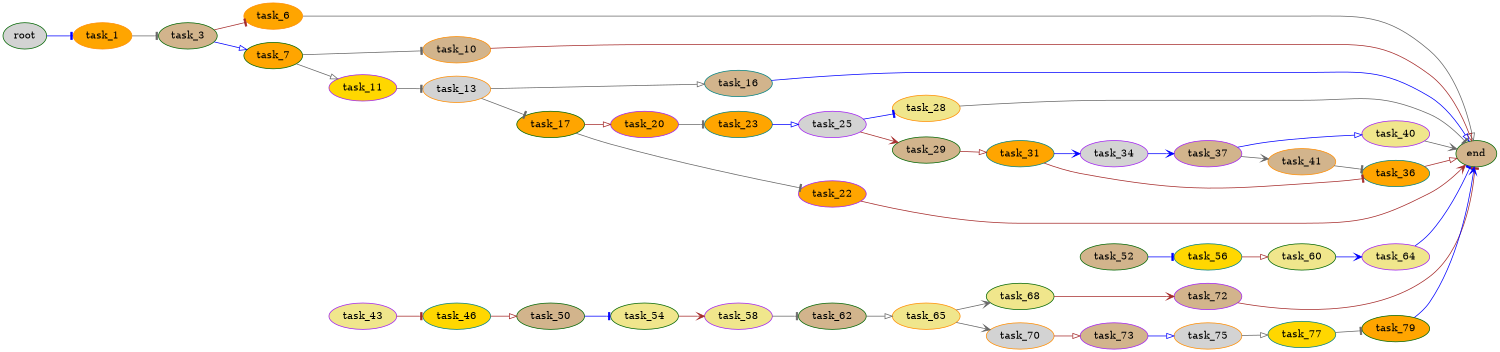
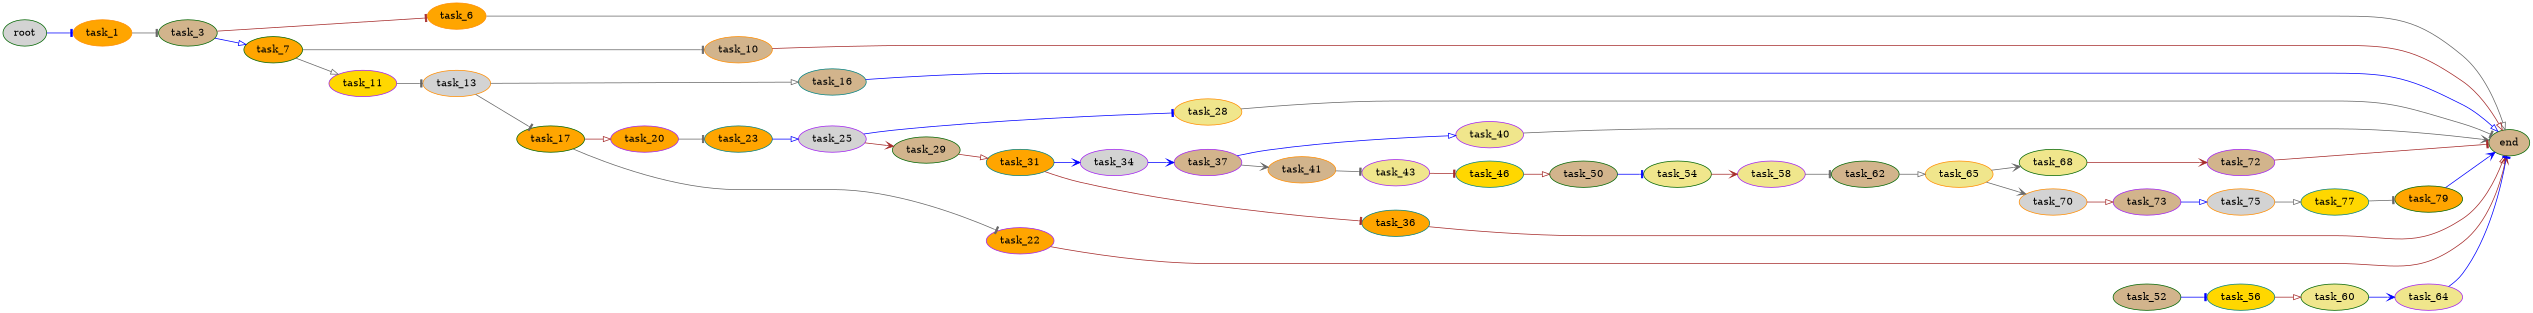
  digraph {
    rankdir=LR
    node [color=darkgreen fillcolor=tan style=filled]
    edge [arrowhead=tee color=gray40]
    root [fillcolor=lightgrey]
    task_1 [color=darkorange fillcolor=orange]
    task_3
    task_6 [color=darkorange fillcolor=orange]
    task_7 [fillcolor=orange]
    end
    task_10 [color=darkorange]
    task_11 [color=purple fillcolor=gold]
    task_13 [color=darkorange fillcolor=lightgrey]
    task_16 [color=teal]
    task_17 [fillcolor=orange]
    task_20 [color=purple fillcolor=orange]
    task_22 [color=purple fillcolor=orange]
    task_23 [color=teal fillcolor=orange]
    task_25 [color=purple fillcolor=lightgrey]
    task_28 [color=darkorange fillcolor=khaki]
    task_29
    task_31 [color=teal fillcolor=orange]
    task_34 [color=purple fillcolor=lightgrey]
    task_36 [color=teal fillcolor=orange]
    task_37 [color=purple]
    task_40 [color=purple fillcolor=khaki]
    task_41 [color=darkorange]
    task_43 [color=purple fillcolor=khaki]
    task_46 [color=teal fillcolor=gold]
    task_50
    task_54 [fillcolor=khaki]
    task_56 [color=teal fillcolor=gold]
    task_52
    task_58 [color=purple fillcolor=khaki]
    task_60 [fillcolor=khaki]
    task_62
    task_64 [color=purple fillcolor=khaki]
    task_65 [color=darkorange fillcolor=khaki]
    task_68 [fillcolor=khaki]
    task_70 [color=darkorange fillcolor=lightgrey]
    task_72 [color=purple]
    task_73 [color=purple]
    task_75 [color=darkorange fillcolor=lightgrey]
    task_77 [color=teal fillcolor=gold]
    task_79 [fillcolor=orange]
    root -> task_1 [color=blue]
    task_1 -> task_3
    task_3 -> task_6 [color=brown]
    task_3 -> task_7 [arrowhead=onormal color=blue]
    task_6 -> end [arrowhead=onormal]
    task_7 -> task_10
    task_7 -> task_11 [arrowhead=onormal]
    task_10 -> end [arrowhead=onormal color=brown]
    task_11 -> task_13
    task_13 -> task_16 [arrowhead=onormal]
    task_13 -> task_17
    task_16 -> end [arrowhead=onormal color=blue]
    task_17 -> task_20 [arrowhead=onormal color=brown]
    task_17 -> task_22
    task_20 -> task_23
    task_22 -> end [arrowhead=vee color=brown]
    task_23 -> task_25 [arrowhead=onormal color=blue]
    task_25 -> task_28 [color=blue]
    task_25 -> task_29 [arrowhead=vee color=brown]
    task_28 -> end
    task_29 -> task_31 [arrowhead=onormal color=brown]
    task_31 -> task_34 [arrowhead=vee color=blue]
    task_31 -> task_36 [color=brown]
    task_34 -> task_37 [arrowhead=vee color=blue]
    task_36 -> end [arrowhead=onormal color=brown]
    task_37 -> task_40 [arrowhead=onormal color=blue]
    task_37 -> task_41 [arrowhead=vee]
    task_40 -> end [arrowhead=vee]
-   task_41 -> task_36
+   task_41 -> task_43
    task_43 -> task_46 [color=brown]
    task_46 -> task_50 [arrowhead=onormal color=brown]
    task_50 -> task_54 [color=blue]
    task_54 -> task_58 [arrowhead=vee color=brown]
    task_56 -> task_60 [arrowhead=onormal color=brown]
    task_52 -> task_56 [color=blue]
    task_58 -> task_62
    task_60 -> task_64 [arrowhead=vee color=blue]
    task_62 -> task_65 [arrowhead=onormal]
    task_64 -> end [color=blue]
    task_65 -> task_68 [arrowhead=vee]
    task_65 -> task_70 [arrowhead=vee]
    task_68 -> task_72 [arrowhead=vee color=brown]
    task_70 -> task_73 [arrowhead=onormal color=brown]
    task_72 -> end [color=brown]
    task_73 -> task_75 [arrowhead=onormal color=blue]
    task_75 -> task_77 [arrowhead=onormal]
    task_77 -> task_79
    task_79 -> end [arrowhead=vee color=blue]
  }
